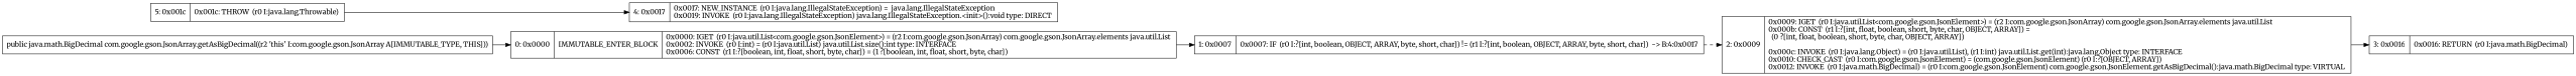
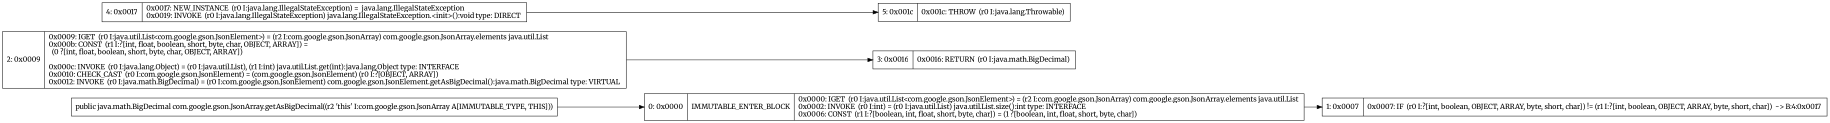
  digraph {
    fontname=Merriweather
    rankdir=LR
    node [fontname=Merriweather shape=record]
    edge [fontname=Merriweather]
    n1 [label="{0\:\ 0x0000|IMMUTABLE_ENTER_BLOCK\l|0x0000: IGET  (r0 I:java.util.List\<com.google.gson.JsonElement\>) = (r2 I:com.google.gson.JsonArray) com.google.gson.JsonArray.elements java.util.List \l0x0002: INVOKE  (r0 I:int) = (r0 I:java.util.List) java.util.List.size():int type: INTERFACE \l0x0006: CONST  (r1 I:?[boolean, int, float, short, byte, char]) = (1 ?[boolean, int, float, short, byte, char]) \l}"]
    n2 [label="{1\:\ 0x0007|0x0007: IF  (r0 I:?[int, boolean, OBJECT, ARRAY, byte, short, char]) != (r1 I:?[int, boolean, OBJECT, ARRAY, byte, short, char])  \-\> B:4:0x0017 \l}"]
    n3 [label="{2\:\ 0x0009|0x0009: IGET  (r0 I:java.util.List\<com.google.gson.JsonElement\>) = (r2 I:com.google.gson.JsonArray) com.google.gson.JsonArray.elements java.util.List \l0x000b: CONST  (r1 I:?[int, float, boolean, short, byte, char, OBJECT, ARRAY]) = \l  (0 ?[int, float, boolean, short, byte, char, OBJECT, ARRAY])\l \l0x000c: INVOKE  (r0 I:java.lang.Object) = (r0 I:java.util.List), (r1 I:int) java.util.List.get(int):java.lang.Object type: INTERFACE \l0x0010: CHECK_CAST  (r0 I:com.google.gson.JsonElement) = (com.google.gson.JsonElement) (r0 I:?[OBJECT, ARRAY]) \l0x0012: INVOKE  (r0 I:java.math.BigDecimal) = (r0 I:com.google.gson.JsonElement) com.google.gson.JsonElement.getAsBigDecimal():java.math.BigDecimal type: VIRTUAL \l}"]
    n4 [label="{3\:\ 0x0016|0x0016: RETURN  (r0 I:java.math.BigDecimal) \l}"]
    n5 [label="{4\:\ 0x0017|0x0017: NEW_INSTANCE  (r0 I:java.lang.IllegalStateException) =  java.lang.IllegalStateException \l0x0019: INVOKE  (r0 I:java.lang.IllegalStateException) java.lang.IllegalStateException.\<init\>():void type: DIRECT \l}"]
    n6 [label="{5\:\ 0x001c|0x001c: THROW  (r0 I:java.lang.Throwable) \l}"]
    n7 [label="{public java.math.BigDecimal com.google.gson.JsonArray.getAsBigDecimal((r2 'this' I:com.google.gson.JsonArray A[IMMUTABLE_TYPE, THIS])) }"]
    n1 -> n2
-   n2 -> n3 [style=dashed]
    n3 -> n4
-   n6 -> n5
+   n5 -> n6
    n7 -> n1
  }
